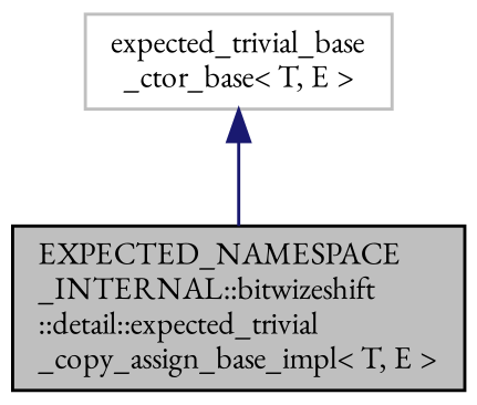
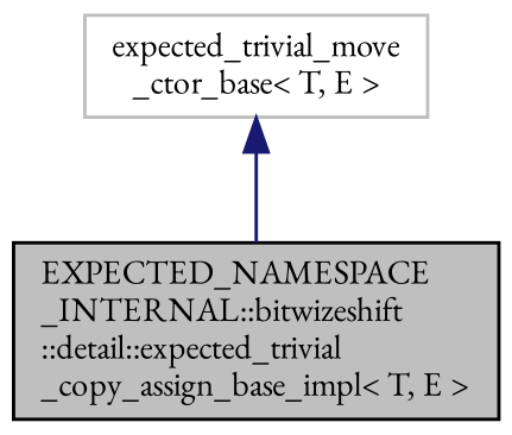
  digraph {
    fontname="EB Garamond"
    node [fontname="EB Garamond" fontsize=10 shape=record style=filled]
    n1 [color=black fillcolor=grey75 fontcolor=black height=0.2 label="EXPECTED_NAMESPACE\l_INTERNAL::bitwizeshift\l::detail::expected_trivial\l_copy_assign_base_impl\< T, E \>" width=0.4]
-   n2 [color=grey75 fillcolor=white height=0.2 label="expected_trivial_base\l_ctor_base\< T, E \>" width=0.4]
+   n2 [color=grey75 fillcolor=white height=0.2 label="expected_trivial_move\l_ctor_base\< T, E \>" width=0.4]
    n2 -> n1 [color=midnightblue dir=back fontname="EB Garamond" fontsize=10 labelfontname=Helvetica labelfontsize=10 style=solid]
  }
